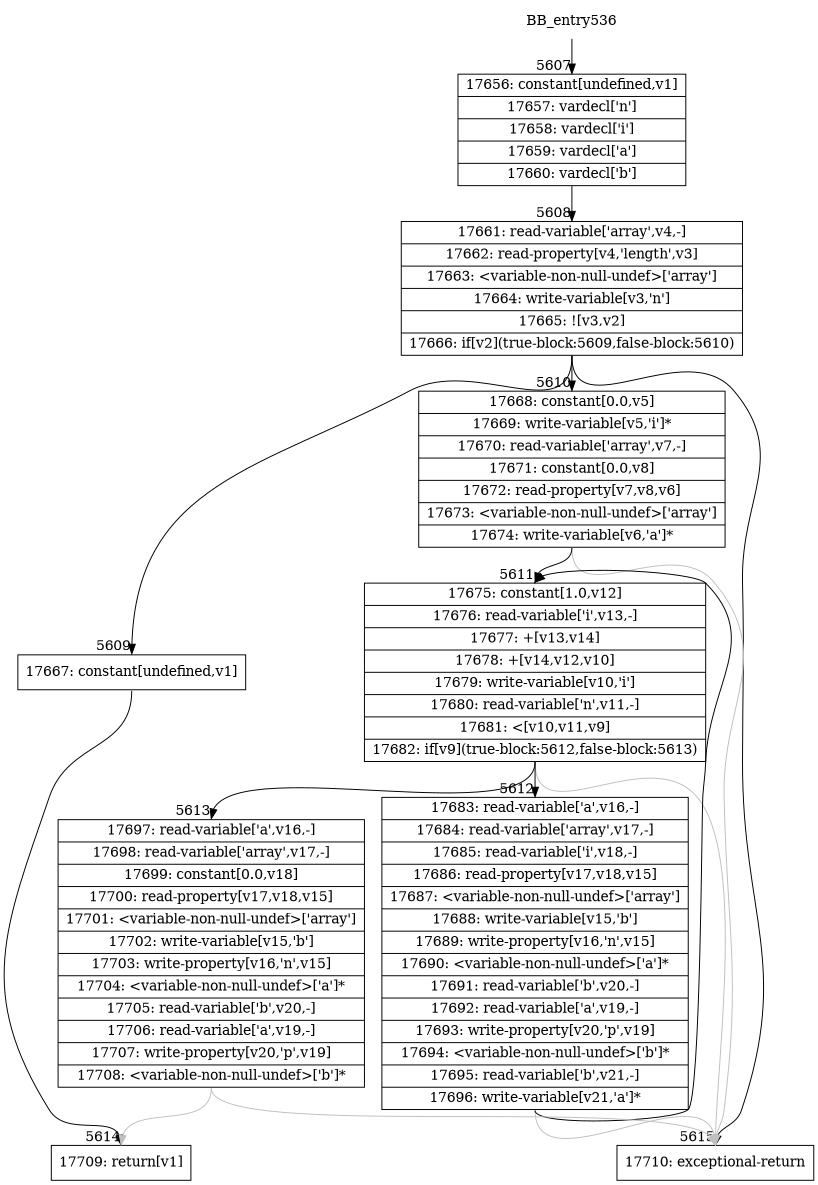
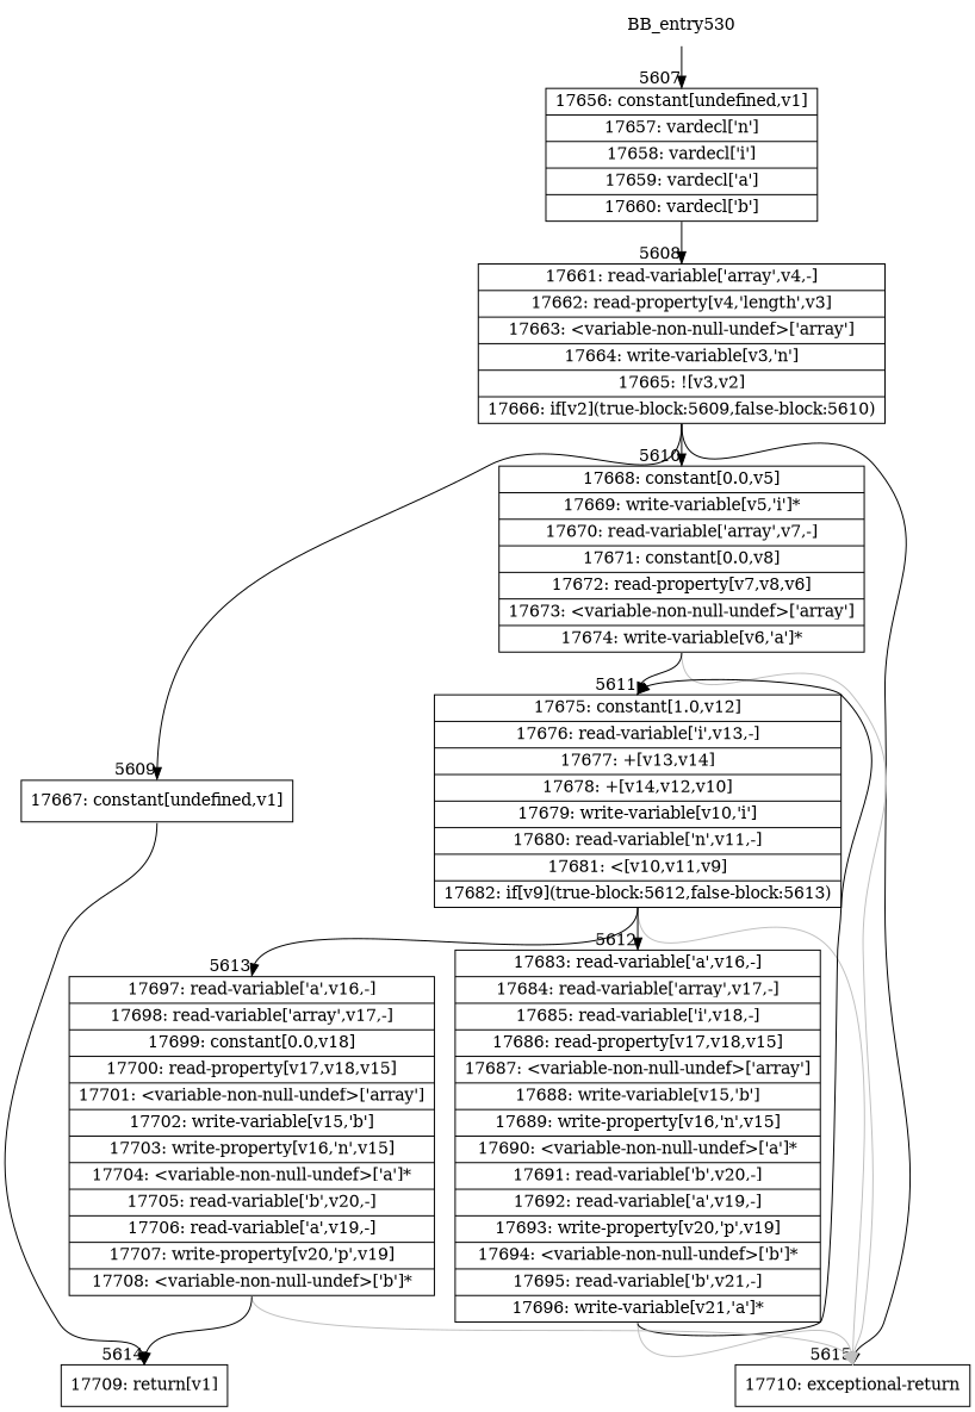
  digraph {
    rankdir=TD
    node [shape=record]
    edge [headport=n tailport=s]
-   BB_entry530 [shape=none label=BB_entry536]
+   BB_entry530 [shape=none]
    n2 [label="{17656: constant[undefined,v1]|17657: vardecl['n']|17658: vardecl['i']|17659: vardecl['a']|17660: vardecl['b']}"]
    n3 [label="{17661: read-variable['array',v4,-]|17662: read-property[v4,'length',v3]|17663: \<variable-non-null-undef\>['array']|17664: write-variable[v3,'n']|17665: ![v3,v2]|17666: if[v2](true-block:5609,false-block:5610)}"]
    n4 [label="{17667: constant[undefined,v1]}"]
    n5 [label="{17668: constant[0.0,v5]|17669: write-variable[v5,'i']*|17670: read-variable['array',v7,-]|17671: constant[0.0,v8]|17672: read-property[v7,v8,v6]|17673: \<variable-non-null-undef\>['array']|17674: write-variable[v6,'a']*}"]
    n6 [label="{17710: exceptional-return}"]
    n7 [label="{17709: return[v1]}"]
    n8 [label="{17675: constant[1.0,v12]|17676: read-variable['i',v13,-]|17677: +[v13,v14]|17678: +[v14,v12,v10]|17679: write-variable[v10,'i']|17680: read-variable['n',v11,-]|17681: \<[v10,v11,v9]|17682: if[v9](true-block:5612,false-block:5613)}"]
    n9 [label="{17683: read-variable['a',v16,-]|17684: read-variable['array',v17,-]|17685: read-variable['i',v18,-]|17686: read-property[v17,v18,v15]|17687: \<variable-non-null-undef\>['array']|17688: write-variable[v15,'b']|17689: write-property[v16,'n',v15]|17690: \<variable-non-null-undef\>['a']*|17691: read-variable['b',v20,-]|17692: read-variable['a',v19,-]|17693: write-property[v20,'p',v19]|17694: \<variable-non-null-undef\>['b']*|17695: read-variable['b',v21,-]|17696: write-variable[v21,'a']*}"]
    n10 [label="{17697: read-variable['a',v16,-]|17698: read-variable['array',v17,-]|17699: constant[0.0,v18]|17700: read-property[v17,v18,v15]|17701: \<variable-non-null-undef\>['array']|17702: write-variable[v15,'b']|17703: write-property[v16,'n',v15]|17704: \<variable-non-null-undef\>['a']*|17705: read-variable['b',v20,-]|17706: read-variable['a',v19,-]|17707: write-property[v20,'p',v19]|17708: \<variable-non-null-undef\>['b']*}"]
    BB_entry530 -> n2 [headlabel="    5607"]
    n2 -> n3 [headlabel="      5608"]
    n3 -> n4 [headlabel="      5609"]
    n3 -> n5 [headlabel="      5610"]
    n3 -> n6 [color=black headlabel="      5615"]
    n4 -> n7 [headlabel="      5614"]
    n5 -> n6 [color=gray]
    n5 -> n8 [headlabel="      5611"]
    n8 -> n6 [color=gray]
    n8 -> n9 [headlabel="      5612"]
    n8 -> n10 [headlabel="      5613"]
    n9 -> n6 [color=gray]
    n9 -> n8
    n10 -> n6 [color=gray]
-   n10 -> n7 [color=gray]
+   n10 -> n7
  }
